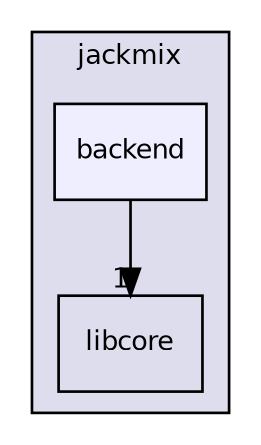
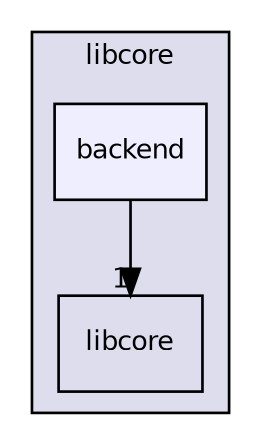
  digraph {
    compound=true
    node [fontname=Helvetica fontsize=10 shape=box]
    n1 [label=libcore]
    n2 [fillcolor="#eeeeff" label=backend pencolor=black style=filled]
    subgraph cluster_1 {
      bgcolor="#ddddee"
      fontname=Helvetica
      fontsize=10
-     label=jackmix
+     label=libcore
      pencolor=black
      n1
      n2
    }
    n2 -> n1 [headlabel=1 labeldistance=1.5 labelfontname=Helvetica labelfontsize=10]
  }
